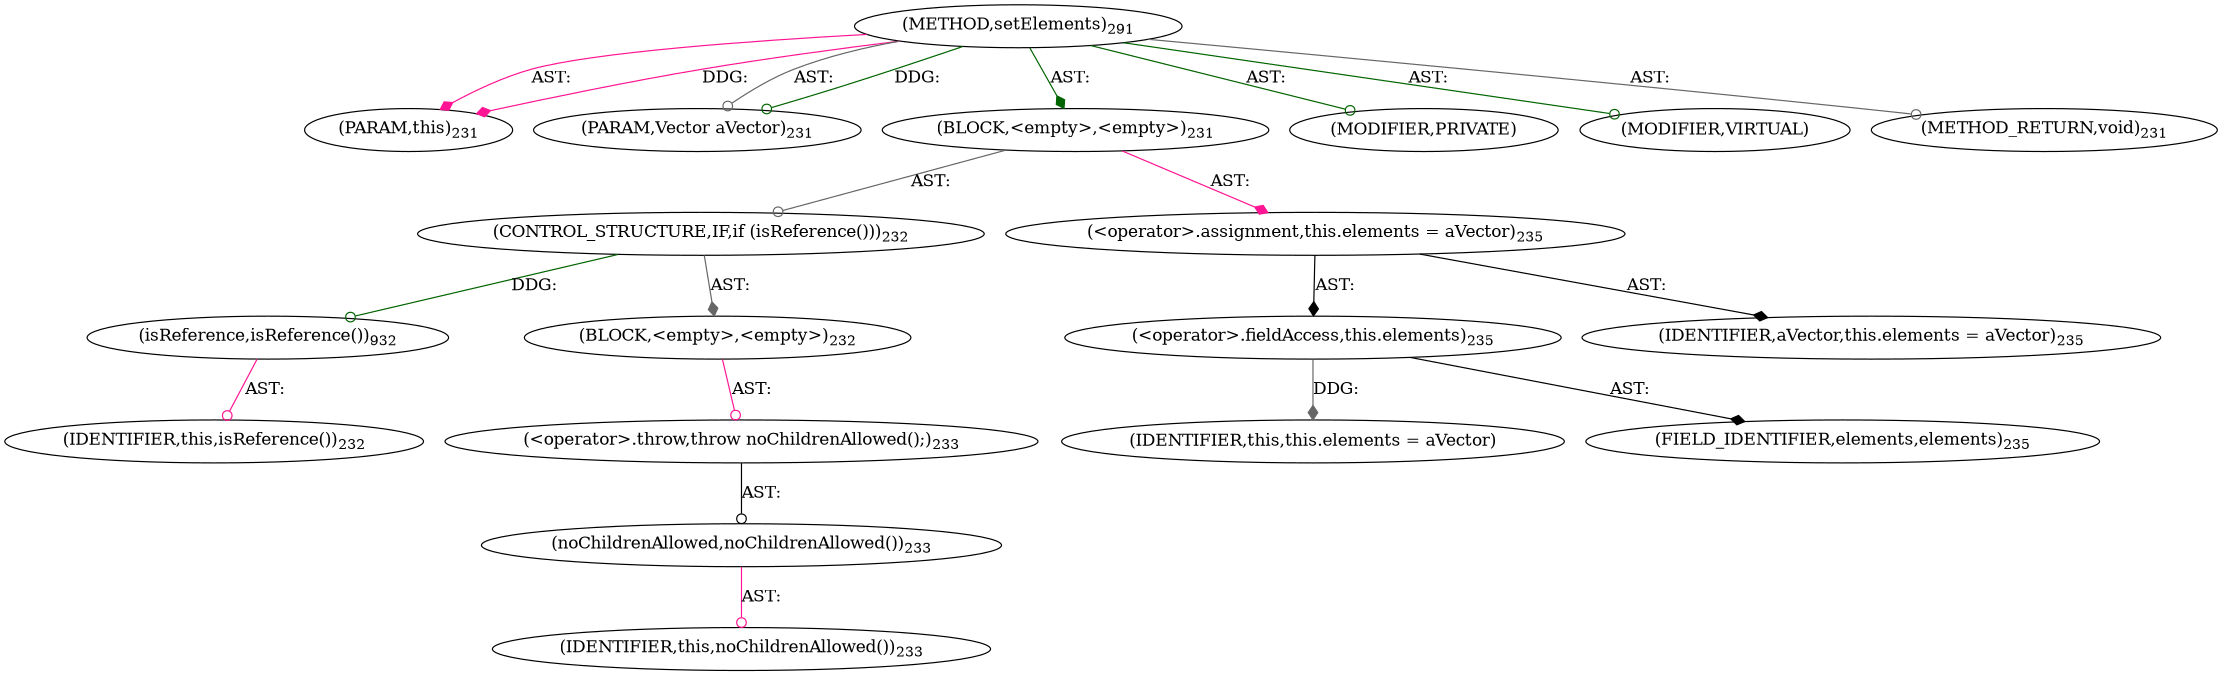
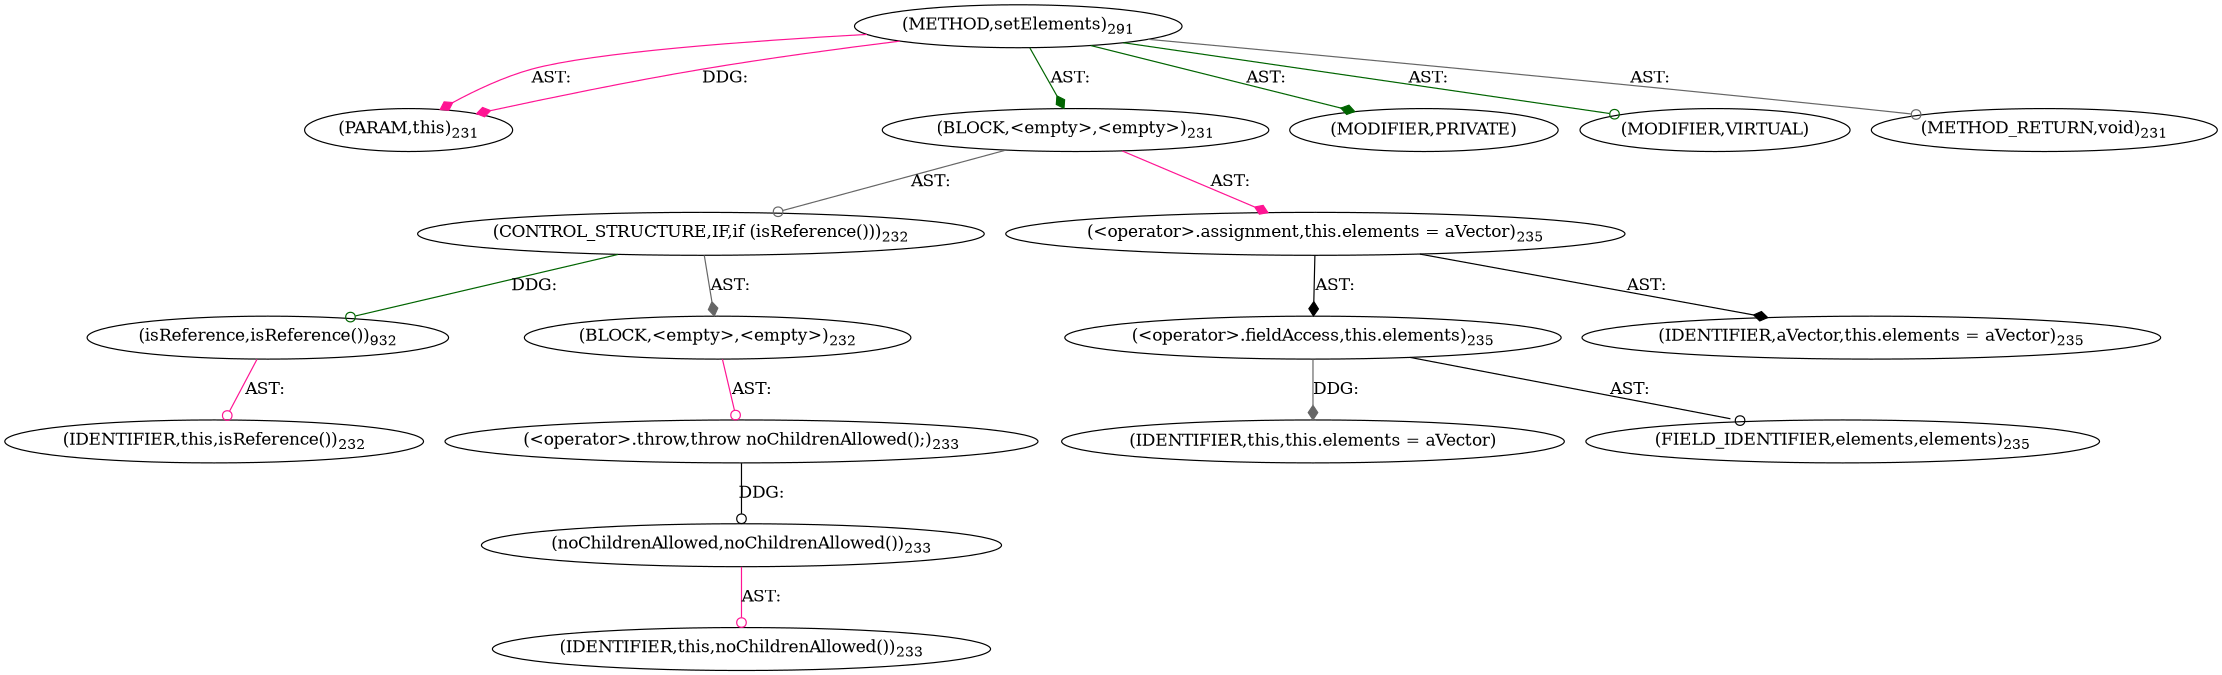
  digraph {
    edge [arrowhead=odot color=deeppink]
    n1 [label=<(METHOD,setElements)<SUB>291</SUB>>]
    n2 [label=<(PARAM,this)<SUB>231</SUB>>]
-   n3 [label=<(PARAM,Vector aVector)<SUB>231</SUB>>]
    n4 [label=<(BLOCK,&lt;empty&gt;,&lt;empty&gt;)<SUB>231</SUB>>]
    n5 [label=<(MODIFIER,PRIVATE)>]
    n6 [label=<(MODIFIER,VIRTUAL)>]
    n7 [label=<(METHOD_RETURN,void)<SUB>231</SUB>>]
    n8 [label=<(CONTROL_STRUCTURE,IF,if (isReference()))<SUB>232</SUB>>]
    n9 [label=<(&lt;operator&gt;.assignment,this.elements = aVector)<SUB>235</SUB>>]
    n10 [label=<(isReference,isReference())<SUB>932</SUB>>]
    n11 [label=<(BLOCK,&lt;empty&gt;,&lt;empty&gt;)<SUB>232</SUB>>]
    n12 [label=<(&lt;operator&gt;.fieldAccess,this.elements)<SUB>235</SUB>>]
    n13 [label=<(IDENTIFIER,aVector,this.elements = aVector)<SUB>235</SUB>>]
    n14 [label=<(IDENTIFIER,this,isReference())<SUB>232</SUB>>]
    n15 [label=<(&lt;operator&gt;.throw,throw noChildrenAllowed();)<SUB>233</SUB>>]
    n16 [label=<(noChildrenAllowed,noChildrenAllowed())<SUB>233</SUB>>]
    n17 [label=<(IDENTIFIER,this,noChildrenAllowed())<SUB>233</SUB>>]
    n18 [label=<(IDENTIFIER,this,this.elements = aVector)>]
    n19 [label=<(FIELD_IDENTIFIER,elements,elements)<SUB>235</SUB>>]
    n1 -> n2 [arrowhead=diamond label="AST: "]
    n1 -> n2 [arrowhead=diamond label="DDG: "]
-   n1 -> n3 [color=gray40 label="AST: "]
-   n1 -> n3 [color=darkgreen label="DDG: "]
    n1 -> n4 [arrowhead=diamond color=darkgreen label="AST: "]
-   n1 -> n5 [color=darkgreen label="AST: "]
+   n1 -> n5 [arrowhead=diamond color=darkgreen label="AST: "]
    n1 -> n6 [color=darkgreen label="AST: "]
    n1 -> n7 [color=gray40 label="AST: "]
    n4 -> n8 [color=gray40 label="AST: "]
    n4 -> n9 [arrowhead=diamond label="AST: "]
    n8 -> n10 [color=darkgreen label="DDG: "]
    n8 -> n11 [arrowhead=diamond color=gray40 label="AST: "]
    n9 -> n12 [arrowhead=diamond color=black label="AST: "]
    n9 -> n13 [arrowhead=diamond color=black label="AST: "]
    n10 -> n14 [label="AST: "]
    n11 -> n15 [label="AST: "]
    n12 -> n18 [arrowhead=diamond color=gray40 label="DDG: "]
-   n12 -> n19 [arrowhead=diamond color=black label="AST: "]
-   n15 -> n16 [color=black label="AST: "]
+   n12 -> n19 [color=black label="AST: "]
+   n15 -> n16 [color=black label="DDG: "]
    n16 -> n17 [label="AST: "]
  }
